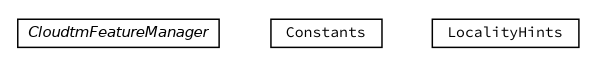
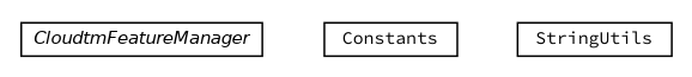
  digraph {
    nodesep=0.25
    ranksep=0.5
    fontname="Source Code Pro"
    node [fontcolor=black fontname="Source Code Pro" fontsize=10.0 shape=plaintext]
    n1 [label=<<table title="eu.cloudtm.CloudtmFeatureManager" border="0" cellborder="1" cellspacing="0" cellpadding="2" port="p" href="./CloudtmFeatureManager.html"> 		<tr><td><table border="0" cellspacing="0" cellpadding="1"> <tr><td align="center" balign="center"><font face="Helvetica-Oblique"> CloudtmFeatureManager </font></td></tr> 		</table></td></tr> 		</table>>]
    n2 [label=<<table title="eu.cloudtm.Constants" border="0" cellborder="1" cellspacing="0" cellpadding="2" port="p" href="./Constants.html"> 		<tr><td><table border="0" cellspacing="0" cellpadding="1"> <tr><td align="center" balign="center"> Constants </td></tr> 		</table></td></tr> 		</table>>]
-   n3 [label=<<table title="eu.cloudtm.LocalityHints" border="0" cellborder="1" cellspacing="0" cellpadding="2" port="p" href="./LocalityHints.html"> 		<tr><td><table border="0" cellspacing="0" cellpadding="1"> <tr><td align="center" balign="center"> LocalityHints </td></tr> 		</table></td></tr> 		</table>>]
+   n4 [label=<<table title="eu.cloudtm.StringUtils" border="0" cellborder="1" cellspacing="0" cellpadding="2" port="p" href="./StringUtils.html"> 		<tr><td><table border="0" cellspacing="0" cellpadding="1"> <tr><td align="center" balign="center"> StringUtils </td></tr> 		</table></td></tr> 		</table>>]
  }
